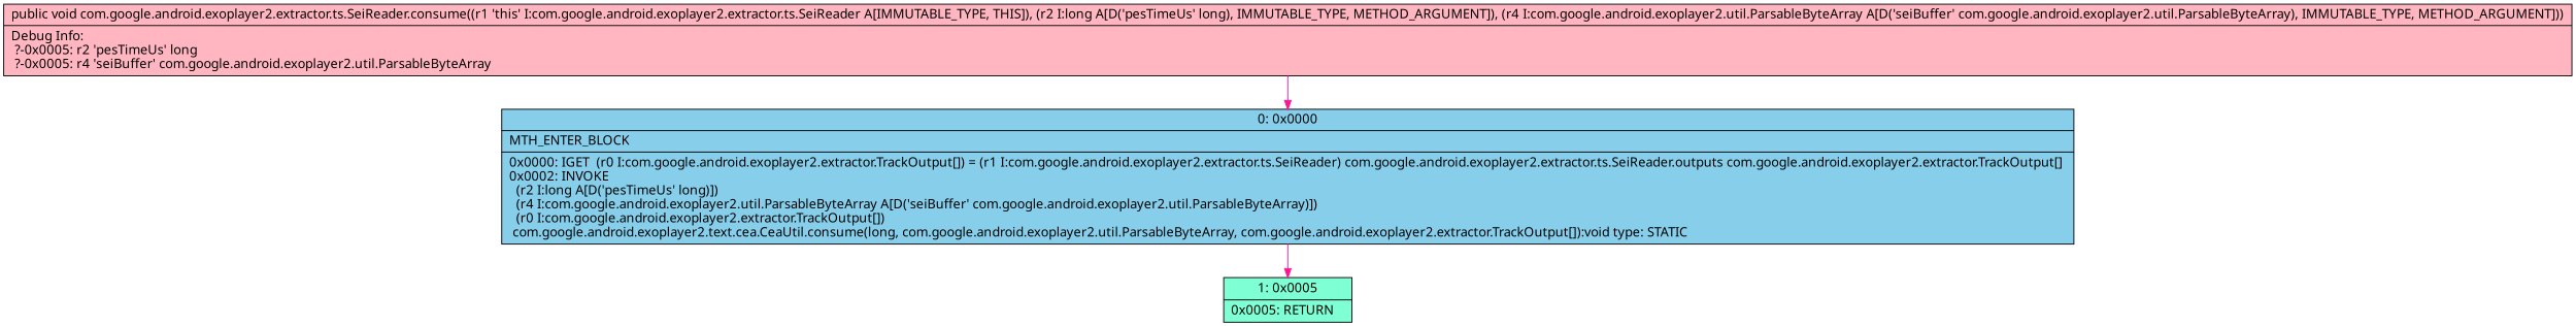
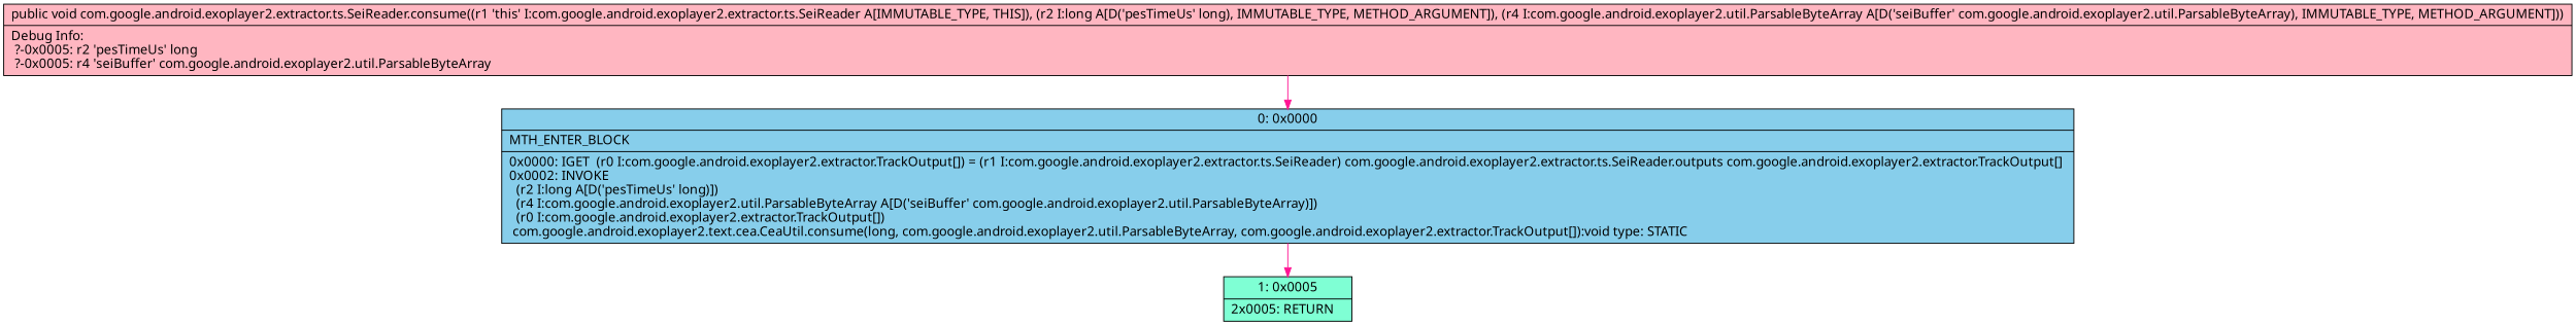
  digraph {
    fontname="Noto Sans"
    node [shape=record style=filled fontname="Noto Sans"]
    edge [color=deeppink fontname="Noto Sans"]
    n1 [label="{0\:\ 0x0000|MTH_ENTER_BLOCK\l|0x0000: IGET  (r0 I:com.google.android.exoplayer2.extractor.TrackOutput[]) = (r1 I:com.google.android.exoplayer2.extractor.ts.SeiReader) com.google.android.exoplayer2.extractor.ts.SeiReader.outputs com.google.android.exoplayer2.extractor.TrackOutput[] \l0x0002: INVOKE  \l  (r2 I:long A[D('pesTimeUs' long)])\l  (r4 I:com.google.android.exoplayer2.util.ParsableByteArray A[D('seiBuffer' com.google.android.exoplayer2.util.ParsableByteArray)])\l  (r0 I:com.google.android.exoplayer2.extractor.TrackOutput[])\l com.google.android.exoplayer2.text.cea.CeaUtil.consume(long, com.google.android.exoplayer2.util.ParsableByteArray, com.google.android.exoplayer2.extractor.TrackOutput[]):void type: STATIC \l}" fillcolor=skyblue]
-   n2 [label="{1\:\ 0x0005|0x0005: RETURN   \l}" fillcolor=aquamarine]
+   n2 [label="{1\:\ 0x0005|2x0005: RETURN   \l}" fillcolor=aquamarine]
    n3 [label="{public void com.google.android.exoplayer2.extractor.ts.SeiReader.consume((r1 'this' I:com.google.android.exoplayer2.extractor.ts.SeiReader A[IMMUTABLE_TYPE, THIS]), (r2 I:long A[D('pesTimeUs' long), IMMUTABLE_TYPE, METHOD_ARGUMENT]), (r4 I:com.google.android.exoplayer2.util.ParsableByteArray A[D('seiBuffer' com.google.android.exoplayer2.util.ParsableByteArray), IMMUTABLE_TYPE, METHOD_ARGUMENT]))  | Debug Info:\l  ?\-0x0005: r2 'pesTimeUs' long\l  ?\-0x0005: r4 'seiBuffer' com.google.android.exoplayer2.util.ParsableByteArray\l}" fillcolor=lightpink]
    n1 -> n2
    n3 -> n1
  }
